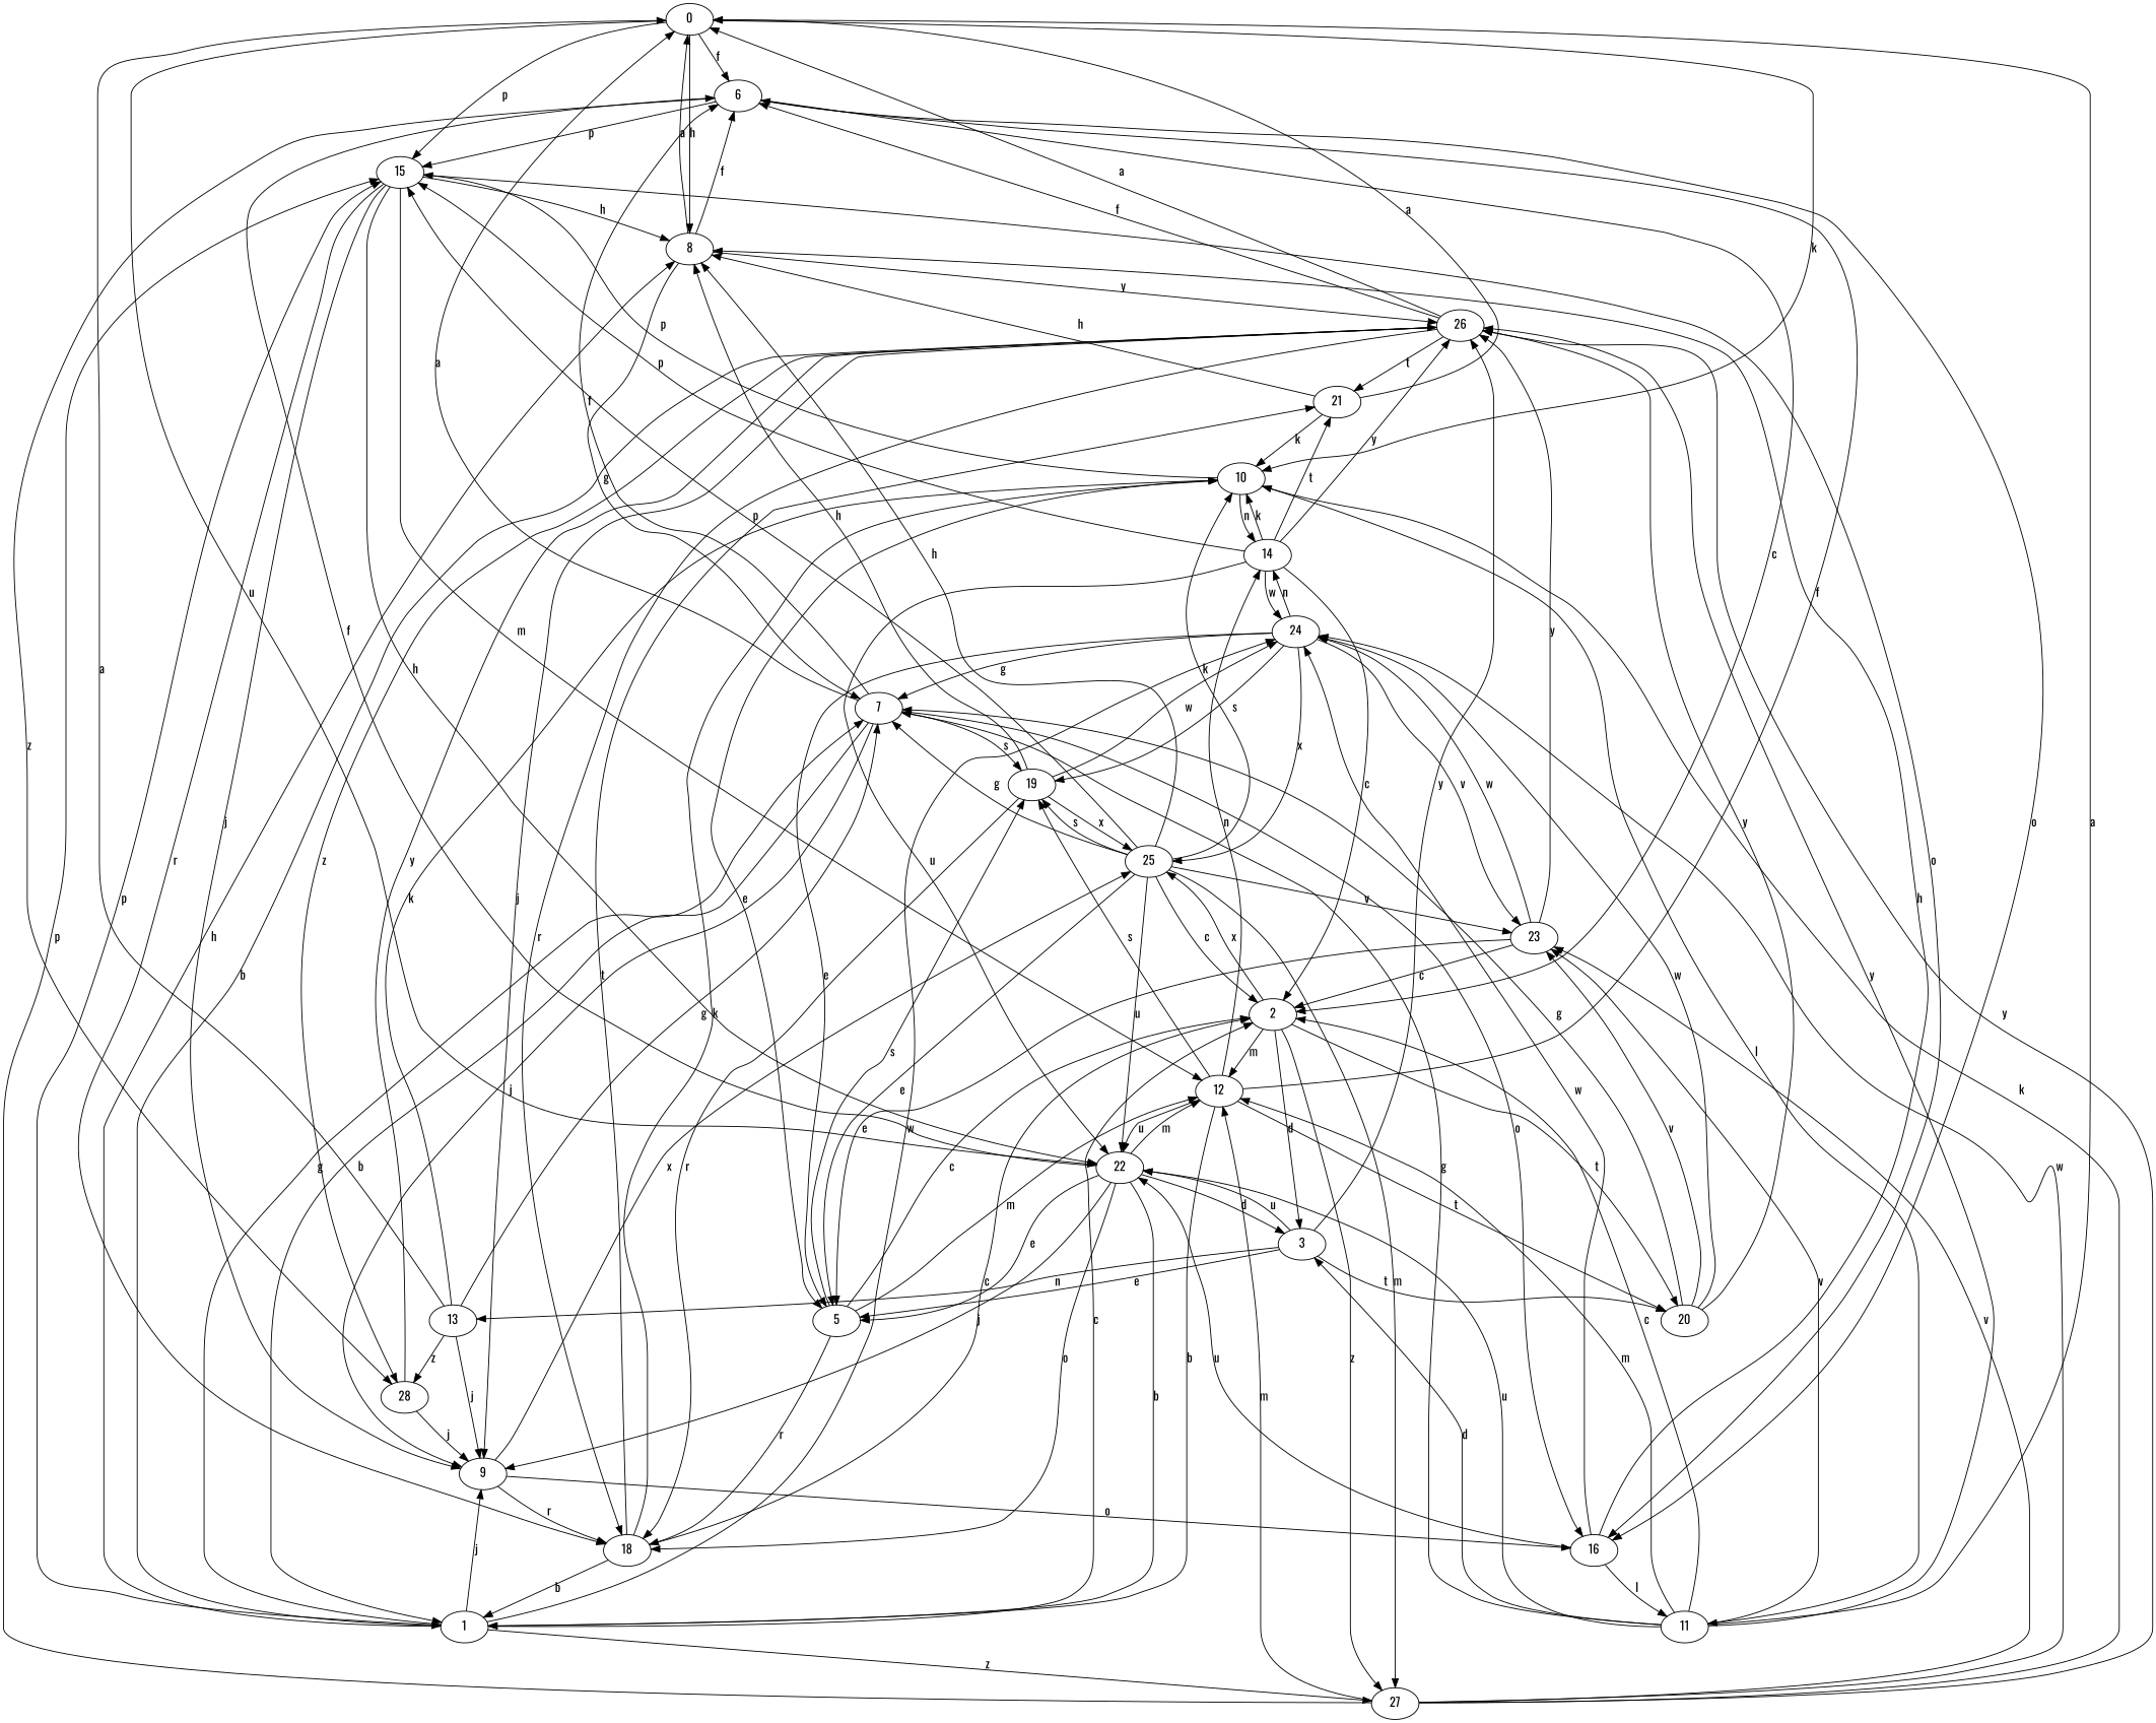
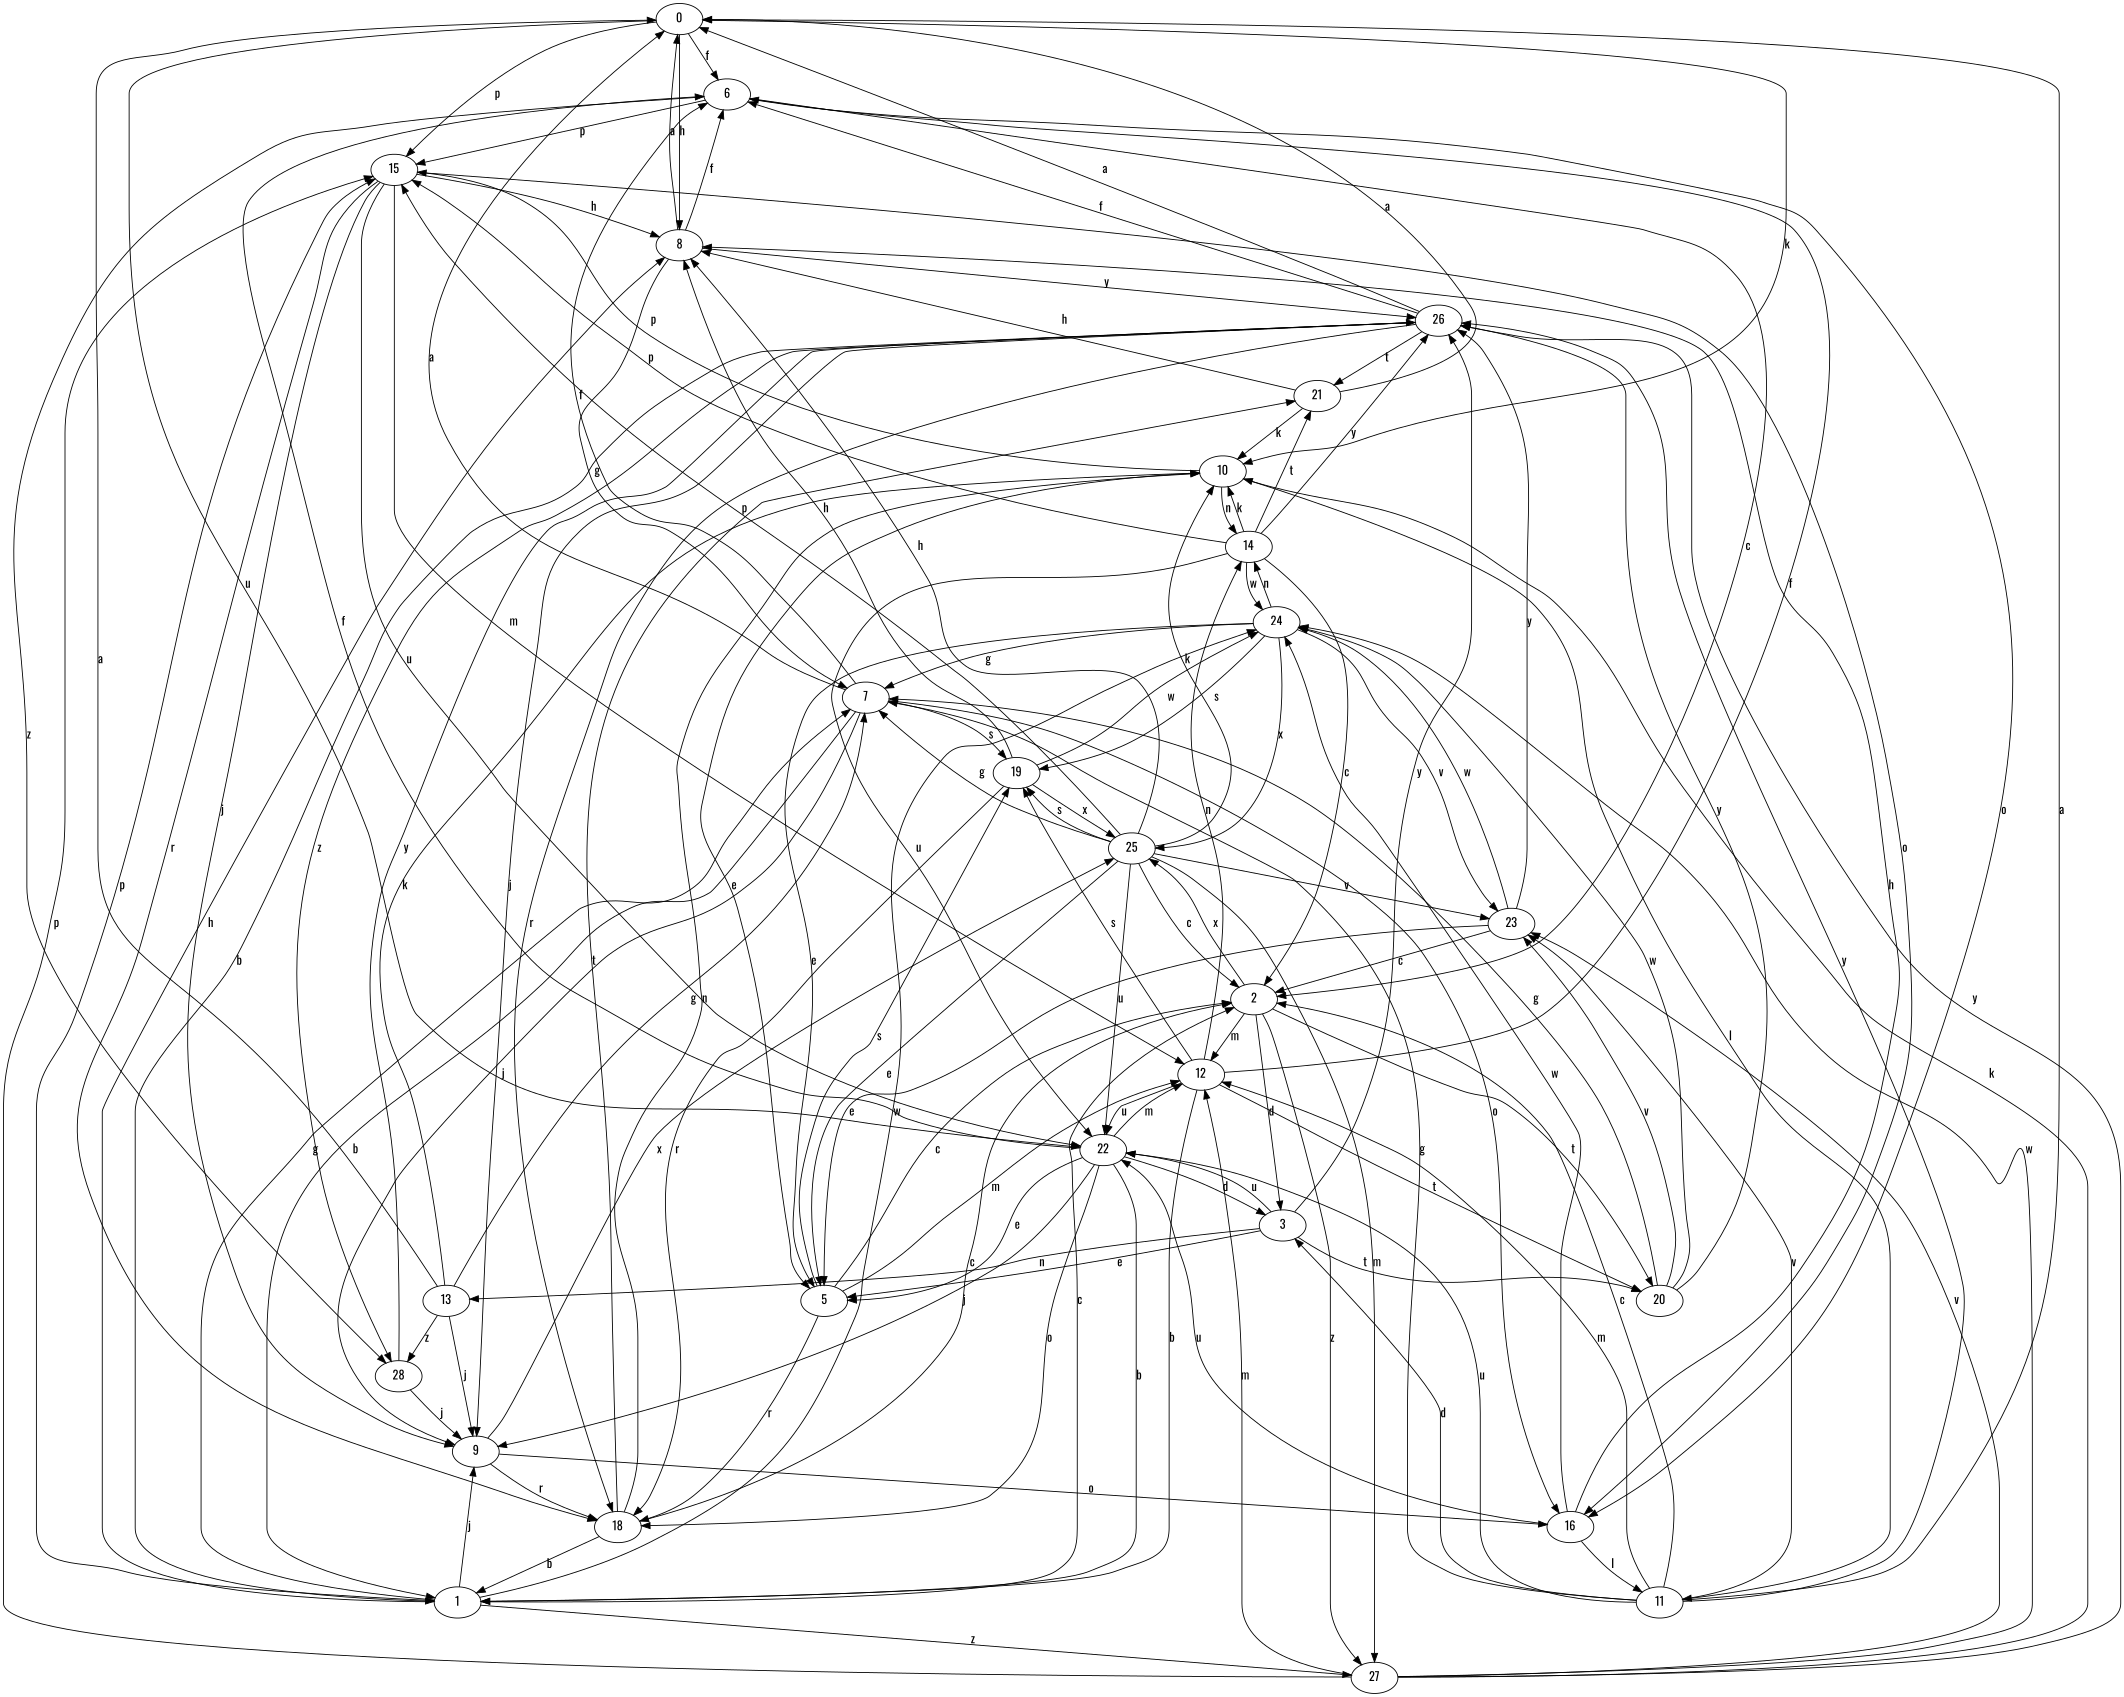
  strict digraph {
    fontname=Oswald
    node [fontname=Oswald]
    edge [fontname=Oswald]
    0
    6
    8
    10
    n5 [label=15]
    22
    2
    16
    28
    7
    26
    5
    11
    14
    9
    12
    18
    1
    3
    24
    27
    20
    25
    19
    23
    13
    21
    0 -> 6 [label=f]
    0 -> 8 [label=h]
    0 -> 10 [label=k]
    0 -> n5 [label=p]
    0 -> 22 [label=u]
    6 -> n5 [label=p]
    6 -> 2 [label=c]
    6 -> 16 [label=o]
    6 -> 28 [label=z]
    8 -> 0 [label=a]
    8 -> 6 [label=f]
    8 -> 7 [label=g]
    8 -> 26 [label=y]
    10 -> n5 [label=p]
    10 -> 5 [label=e]
    10 -> 11 [label=l]
    10 -> 14 [label=n]
    n5 -> 8 [label=h]
-   n5 -> 22 [label=h]
+   n5 -> 22 [label=u]
    n5 -> 16 [label=o]
    n5 -> 9 [label=j]
    n5 -> 12 [label=m]
    n5 -> 18 [label=r]
    22 -> 6 [label=f]
    22 -> 5 [label=e]
    22 -> 9 [label=j]
    22 -> 12 [label=m]
    22 -> 18 [label=o]
    22 -> 1 [label=b]
    22 -> 3 [label=d]
    2 -> 12 [label=m]
    2 -> 3 [label=d]
    2 -> 27 [label=z]
    2 -> 20 [label=t]
    2 -> 25 [label=x]
    16 -> 8 [label=h]
    16 -> 22 [label=u]
    16 -> 11 [label=l]
    16 -> 24 [label=w]
    28 -> 26 [label=y]
    28 -> 9 [label=j]
    7 -> 0 [label=a]
    7 -> 6 [label=f]
    7 -> 16 [label=o]
    7 -> 9 [label=j]
    7 -> 1 [label=b]
    7 -> 19 [label=s]
    26 -> 0 [label=a]
    26 -> 6 [label=f]
    26 -> 28 [label=z]
    26 -> 9 [label=j]
    26 -> 18 [label=r]
    26 -> 1 [label=b]
    26 -> 21 [label=t]
    5 -> 2 [label=c]
    5 -> 12 [label=m]
    5 -> 18 [label=r]
    5 -> 19 [label=s]
    11 -> 0 [label=a]
    11 -> 22 [label=u]
    11 -> 2 [label=c]
    11 -> 7 [label=g]
    11 -> 26 [label=y]
    11 -> 12 [label=m]
    11 -> 3 [label=d]
    11 -> 23 [label=v]
    14 -> 10 [label=k]
    14 -> n5 [label=p]
    14 -> 22 [label=u]
    14 -> 2 [label=c]
    14 -> 26 [label=y]
    14 -> 24 [label=w]
    14 -> 21 [label=t]
    9 -> 16 [label=o]
    9 -> 18 [label=r]
    9 -> 25 [label=x]
    12 -> 6 [label=f]
    12 -> 22 [label=u]
    12 -> 14 [label=n]
    12 -> 1 [label=b]
    12 -> 20 [label=t]
    12 -> 19 [label=s]
-   18 -> 10 [label=k]
+   18 -> 10 [label=n]
    18 -> 2 [label=c]
    18 -> 1 [label=b]
    18 -> 21 [label=t]
    1 -> 8 [label=h]
    1 -> n5 [label=p]
    1 -> 2 [label=c]
    1 -> 7 [label=g]
    1 -> 9 [label=j]
    1 -> 24 [label=w]
    1 -> 27 [label=z]
    3 -> 22 [label=u]
    3 -> 26 [label=y]
    3 -> 5 [label=e]
    3 -> 20 [label=t]
    3 -> 13 [label=n]
    24 -> 7 [label=g]
    24 -> 5 [label=e]
    24 -> 14 [label=n]
    24 -> 25 [label=x]
    24 -> 19 [label=s]
    24 -> 23 [label=v]
    27 -> 10 [label=k]
    27 -> n5 [label=p]
    27 -> 26 [label=y]
    27 -> 12 [label=m]
    27 -> 24 [label=w]
    27 -> 23 [label=v]
    20 -> 7 [label=g]
    20 -> 26 [label=y]
    20 -> 24 [label=w]
    20 -> 23 [label=v]
    25 -> 8 [label=h]
    25 -> 10 [label=k]
    25 -> n5 [label=p]
    25 -> 22 [label=u]
    25 -> 2 [label=c]
    25 -> 7 [label=g]
    25 -> 5 [label=e]
    25 -> 27 [label=m]
    25 -> 19 [label=s]
    25 -> 23 [label=v]
    19 -> 8 [label=h]
    19 -> 18 [label=r]
    19 -> 24 [label=w]
    19 -> 25 [label=x]
    23 -> 2 [label=c]
    23 -> 26 [label=y]
    23 -> 5 [label=e]
    23 -> 24 [label=w]
    13 -> 0 [label=a]
    13 -> 10 [label=k]
    13 -> 28 [label=z]
    13 -> 7 [label=g]
    13 -> 9 [label=j]
    21 -> 0 [label=a]
    21 -> 8 [label=h]
    21 -> 10 [label=k]
  }
